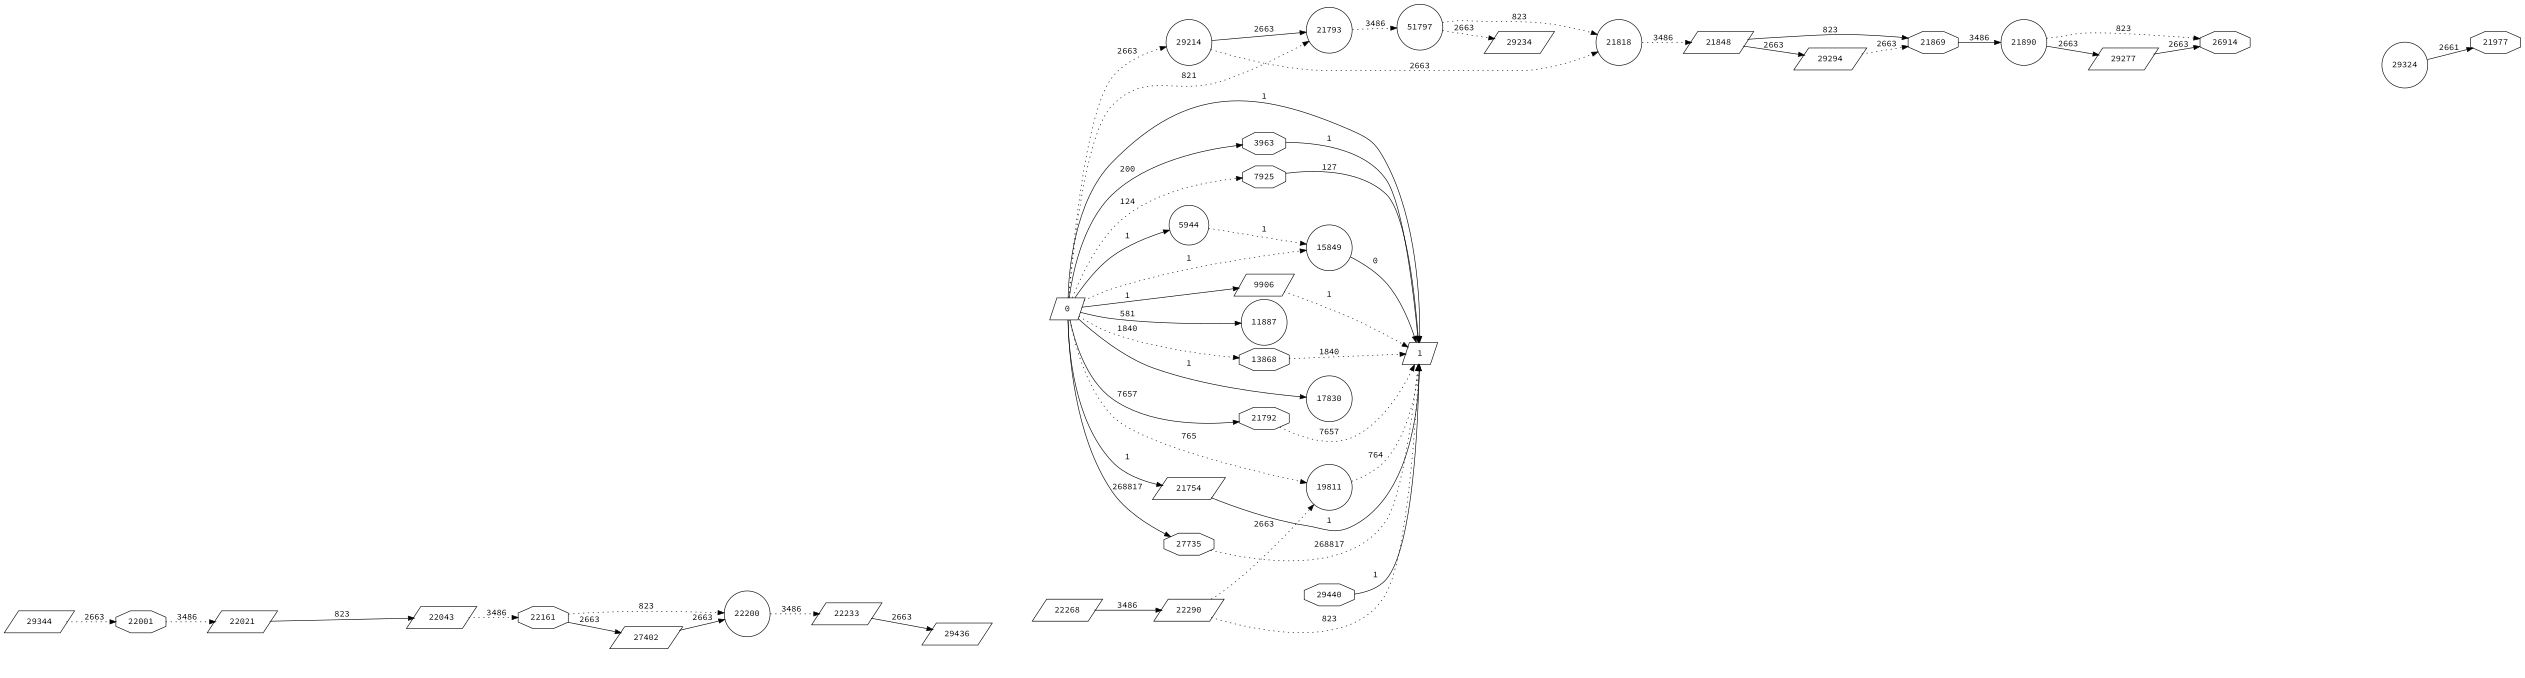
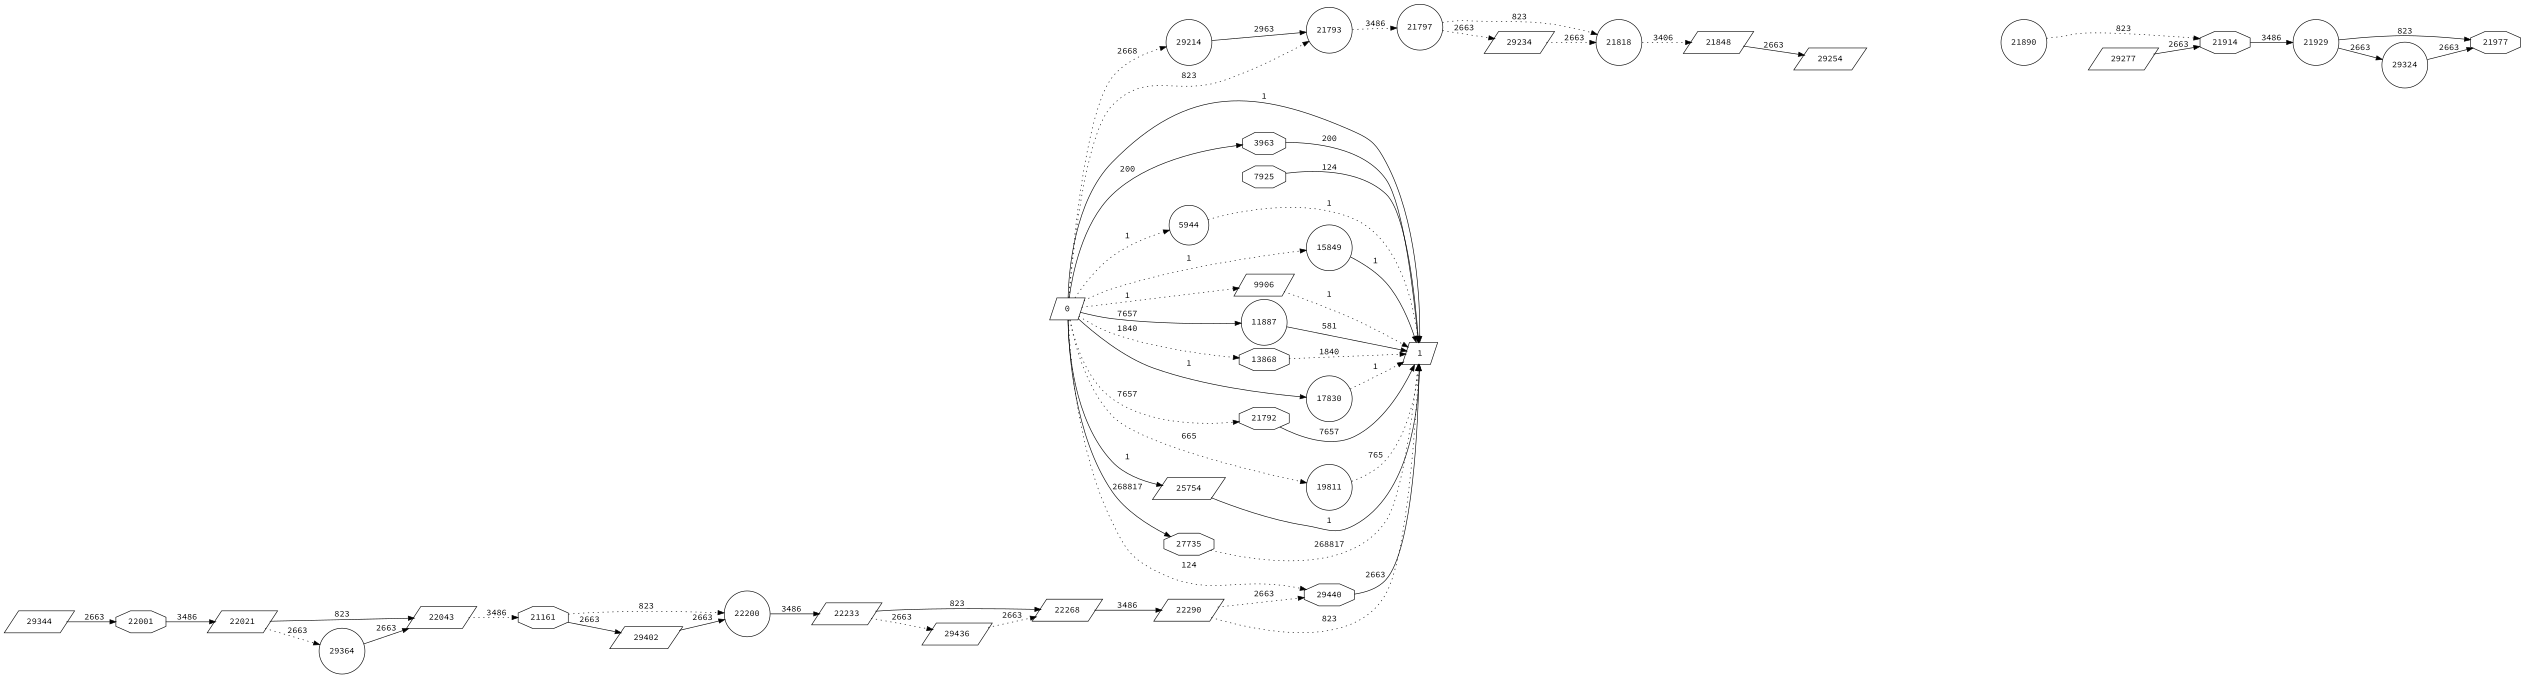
  digraph {
    fontname="Source Code Pro"
    rankdir=LR
    node [fontname="Source Code Pro" shape=parallelogram]
    edge [fontname="Source Code Pro" style=solid]
    3963 [shape=octagon]
    1
    5944 [shape=circle]
    7925 [shape=octagon]
    9906
    11887 [shape=circle]
    13868 [shape=octagon]
    15849 [shape=circle]
    17830 [shape=circle]
    19811 [shape=circle]
    21792 [shape=octagon]
    21793 [shape=circle]
-   21797 [shape=circle label=51797]
+   21797 [shape=circle]
    21818 [shape=circle]
    29234
    21848
-   21869 [shape=octagon]
-   29254 [label=29294]
+   29254
    21890 [shape=circle]
-   21914 [shape=octagon label=26914]
+   21914 [shape=octagon]
    29277
+   21929 [shape=circle]
    21977 [shape=octagon]
    29324 [shape=circle]
    22001 [shape=octagon]
    22021
    29344
    n28 [label=22043]
-   22161 [shape=octagon]
+   29364 [shape=circle]
+   22161 [shape=octagon label=21161]
    22200 [shape=circle]
-   29402 [label=27402]
+   29402
    22233
    22268
    29436
    22290
    29440 [shape=octagon]
-   25754 [label=21754]
+   25754
    27735 [shape=octagon]
    29214 [shape=circle]
    0
-   3963 -> 1 [label=1]
-   5944 -> 15849 [label=1 style=dotted]
-   7925 -> 1 [label=127]
+   3963 -> 1 [label=200]
+   5944 -> 1 [label=1 style=dotted]
+   7925 -> 1 [label=124]
    9906 -> 1 [label=1 style=dotted]
+   11887 -> 1 [label=581]
    13868 -> 1 [label=1840 style=dotted]
-   15849 -> 1 [label=0]
-   19811 -> 1 [label=764 style=dotted]
-   21792 -> 1 [label=7657 style=dotted]
+   15849 -> 1 [label=1]
+   17830 -> 1 [label=1 style=dotted]
+   19811 -> 1 [label=765 style=dotted]
+   21792 -> 1 [label=7657]
    21793 -> 21797 [label=3486 style=dotted]
    21797 -> 21818 [label=823 style=dotted]
    21797 -> 29234 [label=2663 style=dotted]
-   21818 -> 21848 [label=3486 style=dotted]
-   29214 -> 21818 [label=2663 style=dotted]
-   21848 -> 21869 [label=823]
+   21818 -> 21848 [label=3406 style=dotted]
+   29234 -> 21818 [label=2663 style=dotted]
    21848 -> 29254 [label=2663]
-   21869 -> 21890 [label=3486]
-   29254 -> 21869 [label=2663 style=dotted]
    21890 -> 21914 [label=823 style=dotted]
-   21890 -> 29277 [label=2663]
+   21914 -> 21929 [label=3486]
    29277 -> 21914 [label=2663]
-   29324 -> 21977 [label=2661]
-   22001 -> 22021 [label=3486 style=dotted]
+   21929 -> 21977 [label=823]
+   21929 -> 29324 [label=2663]
+   29324 -> 21977 [label=2663]
+   22001 -> 22021 [label=3486]
    22021 -> n28 [label=823]
-   29344 -> 22001 [label=2663 style=dotted]
+   22021 -> 29364 [label=2663 style=dotted]
+   29344 -> 22001 [label=2663]
    n28 -> 22161 [label=3486 style=dotted]
+   29364 -> n28 [label=2663]
    22161 -> 22200 [label=823 style=dotted]
    22161 -> 29402 [label=2663]
-   22200 -> 22233 [label=3486 style=dotted]
+   22200 -> 22233 [label=3486]
    29402 -> 22200 [label=2663]
-   22233 -> 29436 [label=2663]
+   22233 -> 22268 [label=823]
+   22233 -> 29436 [label=2663 style=dotted]
    22268 -> 22290 [label=3486]
+   29436 -> 22268 [label=2663 style=dotted]
    22290 -> 1 [label=823 style=dotted]
-   22290 -> 19811 [label=2663 style=dotted]
-   29440 -> 1 [label=1]
+   22290 -> 29440 [label=2663 style=dotted]
+   29440 -> 1 [label=2663]
    25754 -> 1 [label=1]
    27735 -> 1 [label=268817 style=dotted]
-   29214 -> 21793 [label=2663]
+   29214 -> 21793 [label=2963]
    0 -> 3963 [label=200]
    0 -> 1 [label=1]
-   0 -> 5944 [label=1]
-   0 -> 7925 [label=124 style=dotted]
-   0 -> 9906 [label=1]
-   0 -> 11887 [label=581]
+   0 -> 5944 [label=1 style=dotted]
+   0 -> 29440 [label=124 style=dotted]
+   0 -> 9906 [label=1 style=dotted]
+   0 -> 11887 [label=7657]
    0 -> 13868 [label=1840 style=dotted]
    0 -> 15849 [label=1 style=dotted]
    0 -> 17830 [label=1]
-   0 -> 19811 [label=765 style=dotted]
-   0 -> 21792 [label=7657]
-   0 -> 21793 [label=821 style=dotted]
+   0 -> 19811 [label=665 style=dotted]
+   0 -> 21792 [label=7657 style=dotted]
+   0 -> 21793 [label=823 style=dotted]
    0 -> 25754 [label=1]
    0 -> 27735 [label=268817]
-   0 -> 29214 [label=2663 style=dotted]
+   0 -> 29214 [label=2668 style=dotted]
  }
